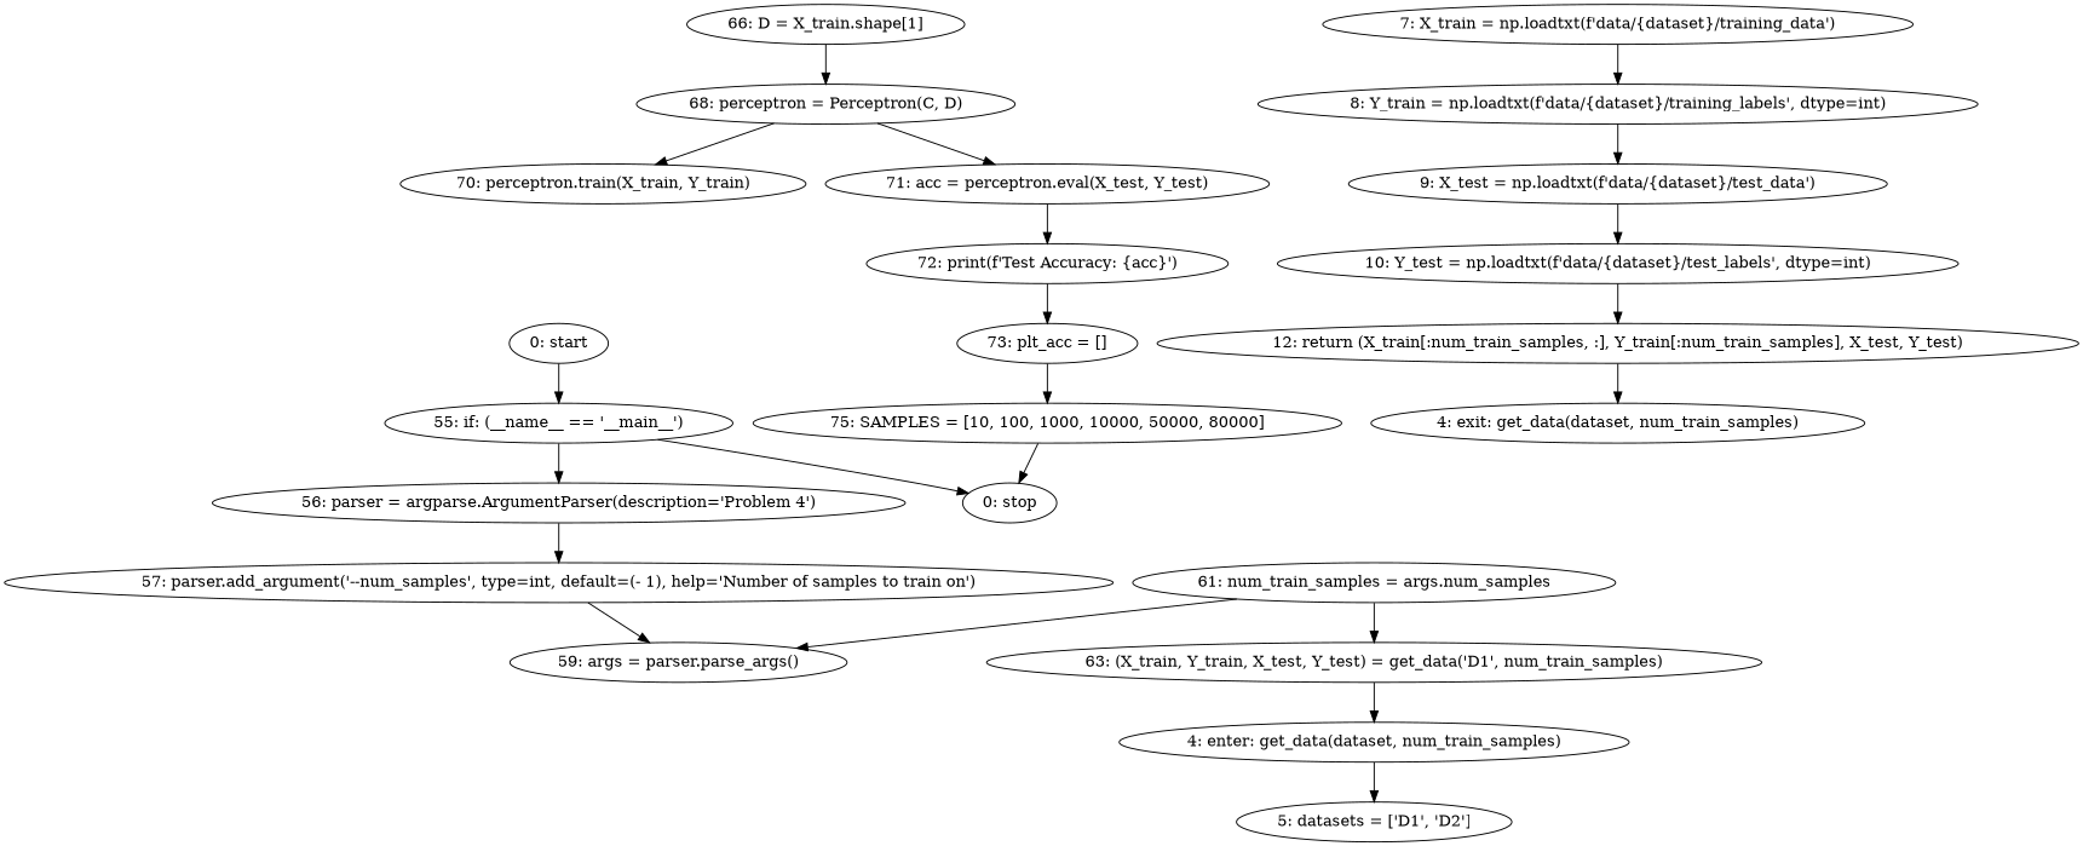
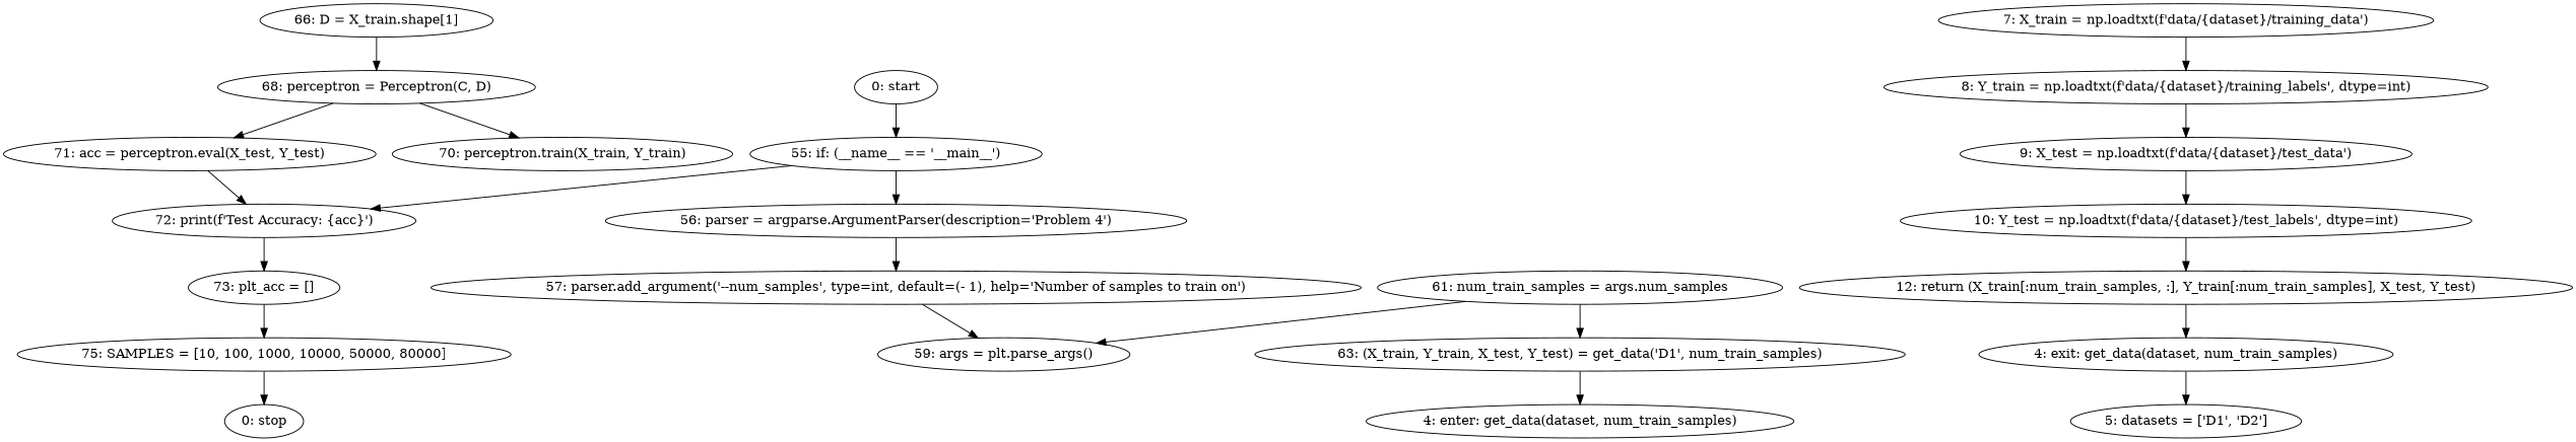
  strict digraph {
    n1 [label="0: start"]
    n2 [label="55: if: (__name__ == '__main__')"]
    n3 [label="56: parser = argparse.ArgumentParser(description='Problem 4')"]
    n4 [label="0: stop"]
    n5 [label="57: parser.add_argument('--num_samples', type=int, default=(- 1), help='Number of samples to train on')"]
-   n6 [label="59: args = parser.parse_args()"]
+   n6 [label="59: args = plt.parse_args()"]
    n7 [label="4: enter: get_data(dataset, num_train_samples)"]
    n8 [label="5: datasets = ['D1', 'D2']"]
    n9 [label="7: X_train = np.loadtxt(f'data/{dataset}/training_data')"]
    n10 [label="8: Y_train = np.loadtxt(f'data/{dataset}/training_labels', dtype=int)"]
    n11 [label="9: X_test = np.loadtxt(f'data/{dataset}/test_data')"]
    n12 [label="63: (X_train, Y_train, X_test, Y_test) = get_data('D1', num_train_samples)"]
    n13 [label="66: D = X_train.shape[1]"]
    n14 [label="68: perceptron = Perceptron(C, D)"]
    n15 [label="70: perceptron.train(X_train, Y_train)"]
    n16 [label="71: acc = perceptron.eval(X_test, Y_test)"]
    n17 [label="4: exit: get_data(dataset, num_train_samples)"]
    n18 [label="12: return (X_train[:num_train_samples, :], Y_train[:num_train_samples], X_test, Y_test)"]
    n19 [label="10: Y_test = np.loadtxt(f'data/{dataset}/test_labels', dtype=int)"]
    n20 [label="61: num_train_samples = args.num_samples"]
    n21 [label="72: print(f'Test Accuracy: {acc}')"]
    n22 [label="73: plt_acc = []"]
    n23 [label="75: SAMPLES = [10, 100, 1000, 10000, 50000, 80000]"]
    n1 -> n2
    n2 -> n3
-   n2 -> n4
+   n2 -> n21
    n3 -> n5
    n5 -> n6
-   n7 -> n8
+   n17 -> n8
    n9 -> n10
    n10 -> n11
    n11 -> n19
    n12 -> n7
    n13 -> n14
    n14 -> n15
    n14 -> n16
    n16 -> n21
    n18 -> n17
    n19 -> n18
    n20 -> n6
    n20 -> n12
    n21 -> n22
    n22 -> n23
    n23 -> n4
  }
